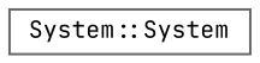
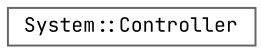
  digraph {
    rankdir=LR
    fontname="JetBrains Mono"
-   n1 [color=grey40 fillcolor=white fontname="JetBrains Mono" fontsize=10 height=0.2 label="System::System" shape=box style=filled width=0.4]
+   n1 [color=grey40 fillcolor=white fontname="JetBrains Mono" fontsize=10 height=0.2 label="System::Controller" shape=box style=filled width=0.4]
  }
